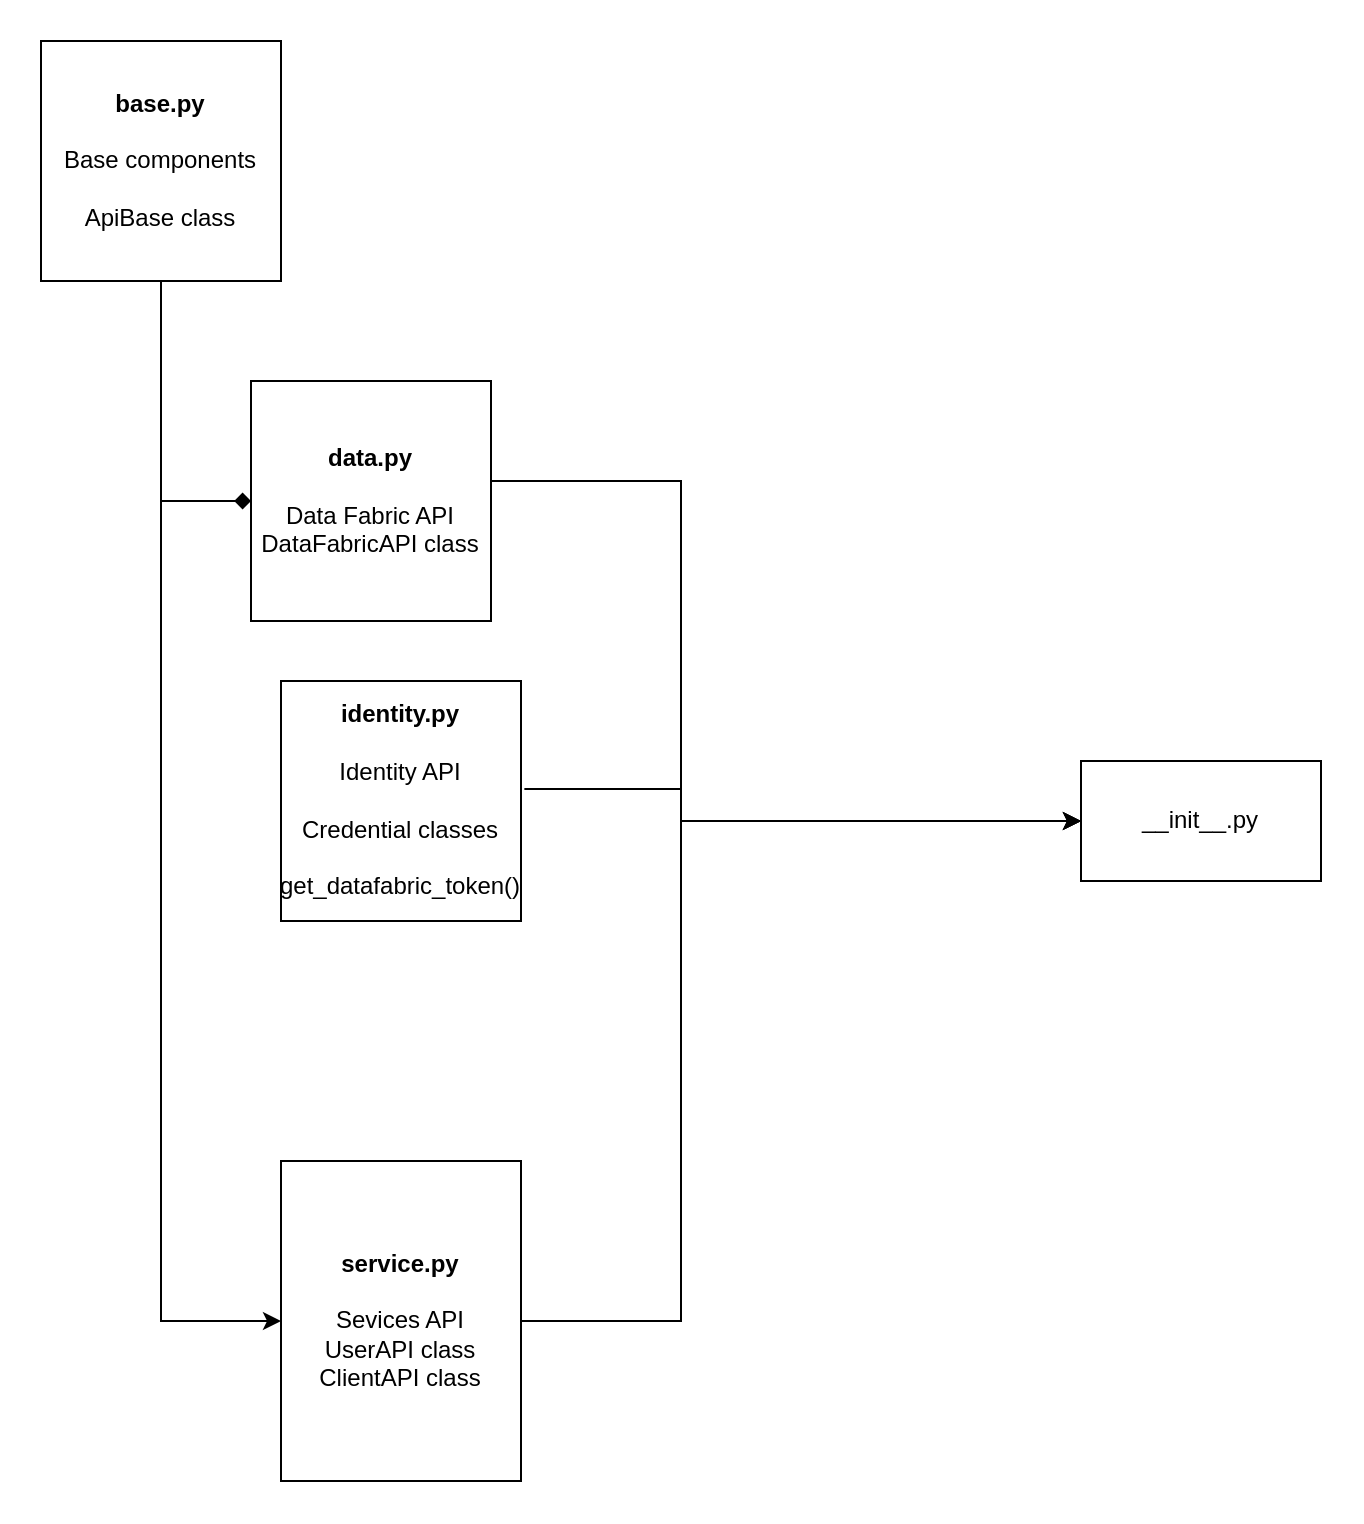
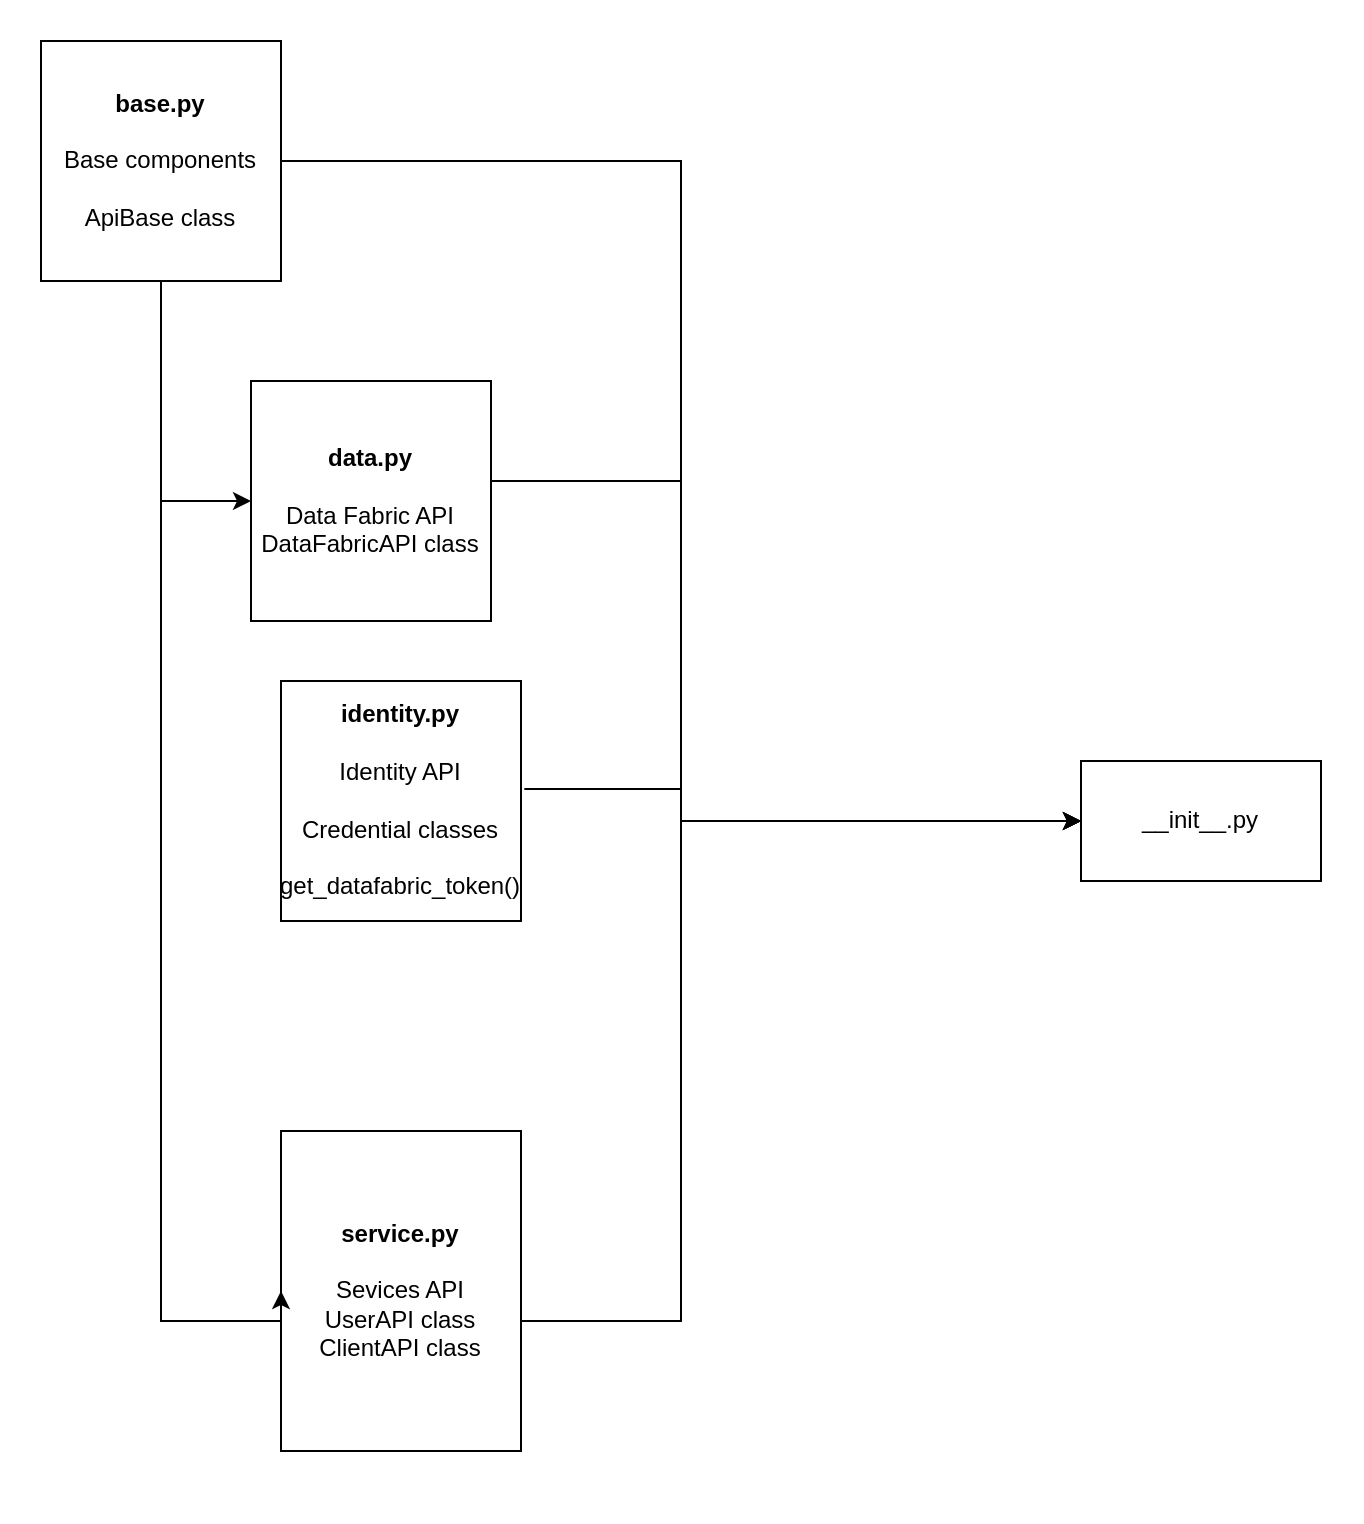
  <mxCell id="0" />
  <mxCell id="1" parent="0" />
  <mxCell id="2" value="__init__.py" style="rounded=0;whiteSpace=wrap;html=1;" parent="1" vertex="1"><mxGeometry x="540" y="380" width="120" height="60" as="geometry" /></mxCell>
  <mxCell id="3" value="&lt;b&gt;base.py&lt;/b&gt;&lt;br&gt;&lt;br&gt;Base components&lt;br&gt;&lt;br&gt;ApiBase class" style="rounded=0;whiteSpace=wrap;html=1;" parent="1" vertex="1"><mxGeometry x="20" y="20" width="120" height="120" as="geometry" /></mxCell>
  <mxCell id="4" value="&lt;b&gt;data.py&lt;br&gt;&lt;/b&gt;&lt;br&gt;Data Fabric API&lt;br&gt;DataFabricAPI class" style="rounded=0;whiteSpace=wrap;html=1;" parent="1" vertex="1"><mxGeometry x="125" y="190" width="120" height="120" as="geometry" /></mxCell>
  <mxCell id="5" value="&lt;b&gt;identity.py&lt;br&gt;&lt;/b&gt;&lt;br&gt;Identity API&lt;br&gt;&lt;br&gt;Credential classes&lt;br&gt;&lt;br&gt;get_datafabric_token()" style="rounded=0;whiteSpace=wrap;html=1;" parent="1" vertex="1"><mxGeometry x="140" y="340" width="120" height="120" as="geometry" /></mxCell>
- <mxCell id="6" value="&lt;b&gt;service.py&lt;/b&gt;&lt;br&gt;&lt;br&gt;Sevices API&lt;br&gt;UserAPI class&lt;br&gt;ClientAPI class" style="rounded=0;whiteSpace=wrap;html=1;" parent="1" vertex="1"><mxGeometry x="140" y="580" width="120" height="160" as="geometry" /></mxCell>
- <mxCell id="7" value="" style="endArrow=diamond;html=1;rounded=0;exitX=0.5;exitY=1;exitDx=0;exitDy=0;edgeStyle=orthogonalEdgeStyle;entryX=0;entryY=0.5;entryDx=0;entryDy=0;" parent="1" source="3" target="4" edge="1"><mxGeometry width="50" height="50" relative="1" as="geometry"><mxPoint x="160" y="150" as="sourcePoint" /><mxPoint x="250" y="270" as="targetPoint" /></mxGeometry></mxCell>
+ <mxCell id="6" value="&lt;b&gt;service.py&lt;/b&gt;&lt;br&gt;&lt;br&gt;Sevices API&lt;br&gt;UserAPI class&lt;br&gt;ClientAPI class" style="rounded=0;whiteSpace=wrap;html=1;" parent="1" vertex="1"><mxGeometry x="140" y="565" width="120" height="160" as="geometry" /></mxCell>
+ <mxCell id="7" value="" style="endArrow=classic;html=1;rounded=0;exitX=0.5;exitY=1;exitDx=0;exitDy=0;edgeStyle=orthogonalEdgeStyle;entryX=0;entryY=0.5;entryDx=0;entryDy=0;" parent="1" source="3" target="4" edge="1"><mxGeometry width="50" height="50" relative="1" as="geometry"><mxPoint x="160" y="150" as="sourcePoint" /><mxPoint x="250" y="270" as="targetPoint" /></mxGeometry></mxCell>
  <mxCell id="8" value="" style="endArrow=classic;html=1;rounded=0;entryX=0;entryY=0.5;entryDx=0;entryDy=0;edgeStyle=orthogonalEdgeStyle;" parent="1" target="6" edge="1"><mxGeometry width="50" height="50" relative="1" as="geometry"><mxPoint x="80" y="140" as="sourcePoint" /><mxPoint x="70" y="570" as="targetPoint" /><Array as="points"><mxPoint x="80" y="660" /></Array></mxGeometry></mxCell>
+ <mxCell id="9" value="" style="endArrow=classic;html=1;rounded=0;exitX=1;exitY=0.5;exitDx=0;exitDy=0;entryX=0;entryY=0.5;entryDx=0;entryDy=0;edgeStyle=orthogonalEdgeStyle;" parent="1" source="3" target="2" edge="1"><mxGeometry width="50" height="50" relative="1" as="geometry"><mxPoint x="190" y="440" as="sourcePoint" /><mxPoint x="240" y="390" as="targetPoint" /></mxGeometry></mxCell>
  <mxCell id="10" value="" style="endArrow=classic;html=1;rounded=0;exitX=1;exitY=0.5;exitDx=0;exitDy=0;entryX=0;entryY=0.5;entryDx=0;entryDy=0;edgeStyle=orthogonalEdgeStyle;" parent="1" source="4" target="2" edge="1"><mxGeometry width="50" height="50" relative="1" as="geometry"><mxPoint x="290" y="240" as="sourcePoint" /><mxPoint x="540" y="410" as="targetPoint" /><Array as="points"><mxPoint x="340" y="240" /><mxPoint x="340" y="410" /></Array></mxGeometry></mxCell>
  <mxCell id="11" value="" style="endArrow=classic;html=1;rounded=0;entryX=0;entryY=0.5;entryDx=0;entryDy=0;exitX=1.014;exitY=0.45;exitDx=0;exitDy=0;exitPerimeter=0;edgeStyle=elbowEdgeStyle;" parent="1" source="5" target="2" edge="1"><mxGeometry width="50" height="50" relative="1" as="geometry"><mxPoint x="290" y="430" as="sourcePoint" /><mxPoint x="240" y="470" as="targetPoint" /><Array as="points"><mxPoint x="340" y="410" /></Array></mxGeometry></mxCell>
  <mxCell id="12" value="" style="endArrow=classic;html=1;rounded=0;exitX=1;exitY=0.5;exitDx=0;exitDy=0;edgeStyle=orthogonalEdgeStyle;" parent="1" source="6" edge="1"><mxGeometry width="50" height="50" relative="1" as="geometry"><mxPoint x="190" y="520" as="sourcePoint" /><mxPoint x="540" y="410" as="targetPoint" /><Array as="points"><mxPoint x="340" y="660" /><mxPoint x="340" y="410" /></Array></mxGeometry></mxCell>
